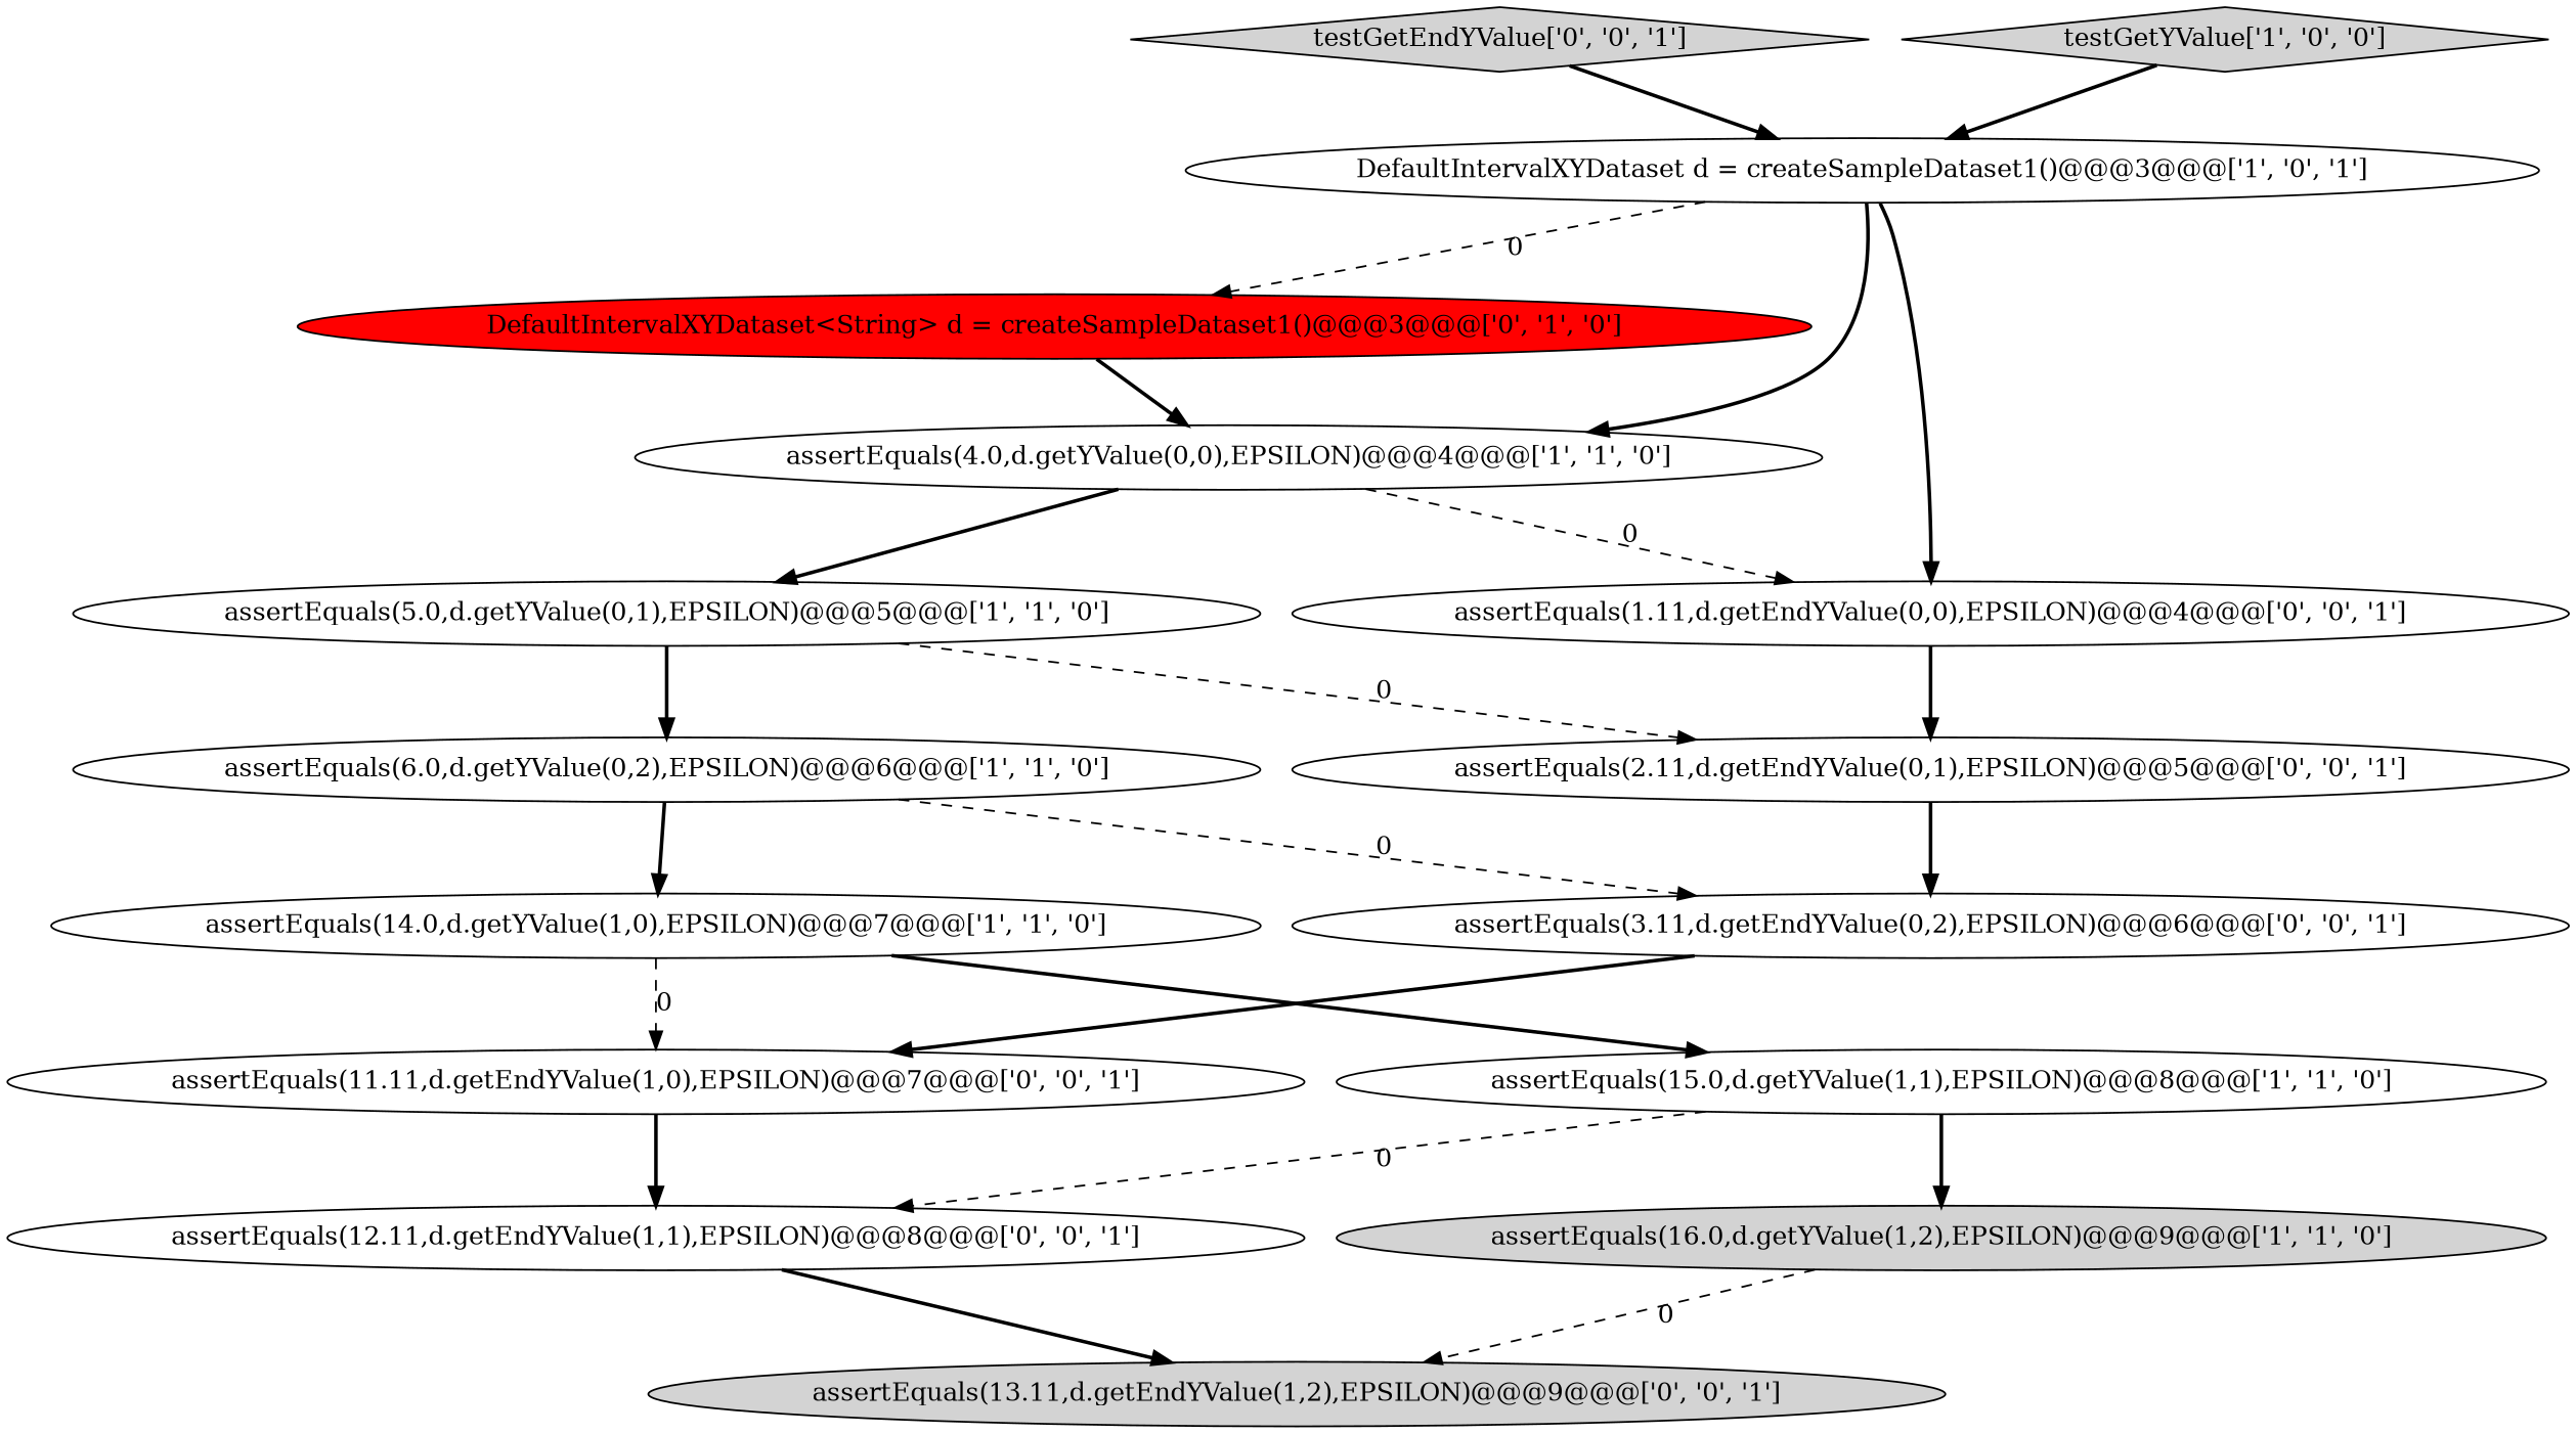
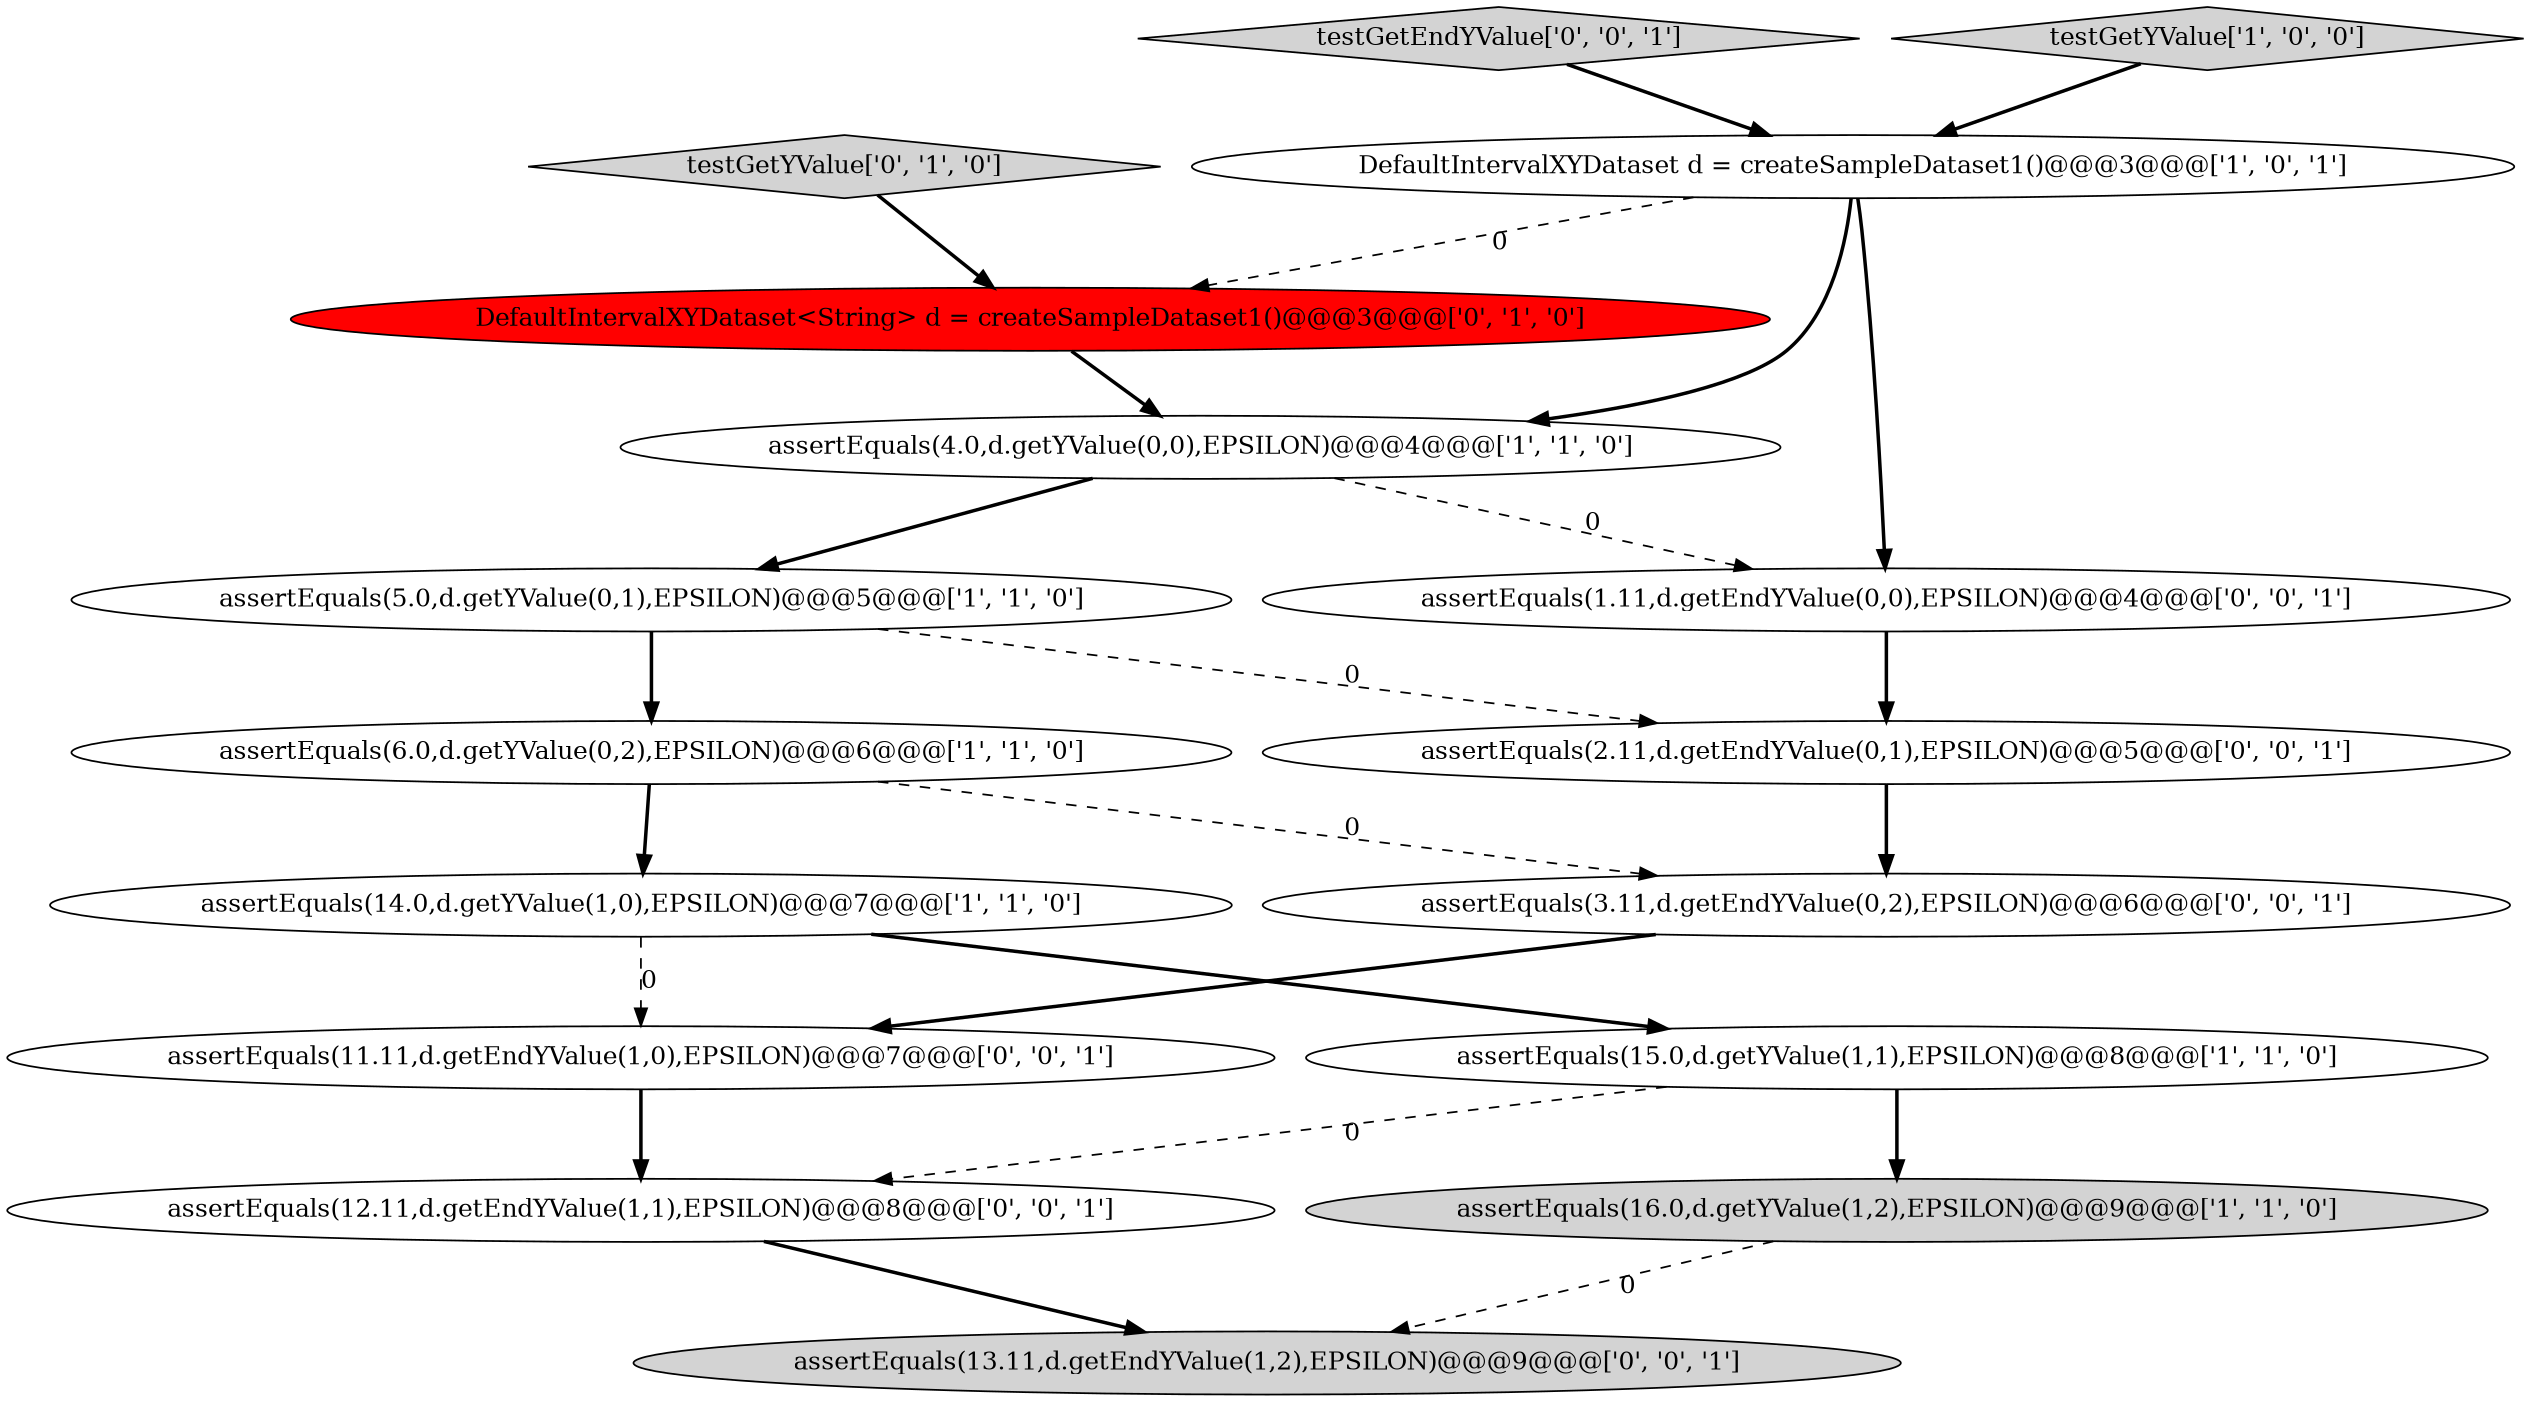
  digraph {
    node [fillcolor=white shape=ellipse style=filled]
    edge [style=bold]
    n1 [label="assertEquals(3.11,d.getEndYValue(0,2),EPSILON)@@@6@@@['0', '0', '1']"]
    n2 [label="assertEquals(11.11,d.getEndYValue(1,0),EPSILON)@@@7@@@['0', '0', '1']"]
    n3 [fillcolor=lightgray label="testGetEndYValue['0', '0', '1']" shape=diamond]
    n4 [label="DefaultIntervalXYDataset d = createSampleDataset1()@@@3@@@['1', '0', '1']"]
    n5 [fillcolor=lightgray label="assertEquals(13.11,d.getEndYValue(1,2),EPSILON)@@@9@@@['0', '0', '1']"]
    n6 [label="assertEquals(12.11,d.getEndYValue(1,1),EPSILON)@@@8@@@['0', '0', '1']"]
    n7 [fillcolor=red label="DefaultIntervalXYDataset<String> d = createSampleDataset1()@@@3@@@['0', '1', '0']"]
    n8 [label="assertEquals(4.0,d.getYValue(0,0),EPSILON)@@@4@@@['1', '1', '0']"]
    n9 [label="assertEquals(2.11,d.getEndYValue(0,1),EPSILON)@@@5@@@['0', '0', '1']"]
    n10 [label="assertEquals(14.0,d.getYValue(1,0),EPSILON)@@@7@@@['1', '1', '0']"]
    n11 [label="assertEquals(15.0,d.getYValue(1,1),EPSILON)@@@8@@@['1', '1', '0']"]
    n12 [label="assertEquals(5.0,d.getYValue(0,1),EPSILON)@@@5@@@['1', '1', '0']"]
    n13 [label="assertEquals(1.11,d.getEndYValue(0,0),EPSILON)@@@4@@@['0', '0', '1']"]
    n14 [label="assertEquals(6.0,d.getYValue(0,2),EPSILON)@@@6@@@['1', '1', '0']"]
+   n15 [fillcolor=lightgray label="testGetYValue['0', '1', '0']" shape=diamond]
    n16 [fillcolor=lightgray label="testGetYValue['1', '0', '0']" shape=diamond]
    n17 [fillcolor=lightgray label="assertEquals(16.0,d.getYValue(1,2),EPSILON)@@@9@@@['1', '1', '0']"]
    n1 -> n2
    n2 -> n6
    n3 -> n4
    n4 -> n7 [label=0 style=dashed]
    n4 -> n8
    n4 -> n13
    n6 -> n5
    n7 -> n8
    n8 -> n12
    n8 -> n13 [label=0 style=dashed]
    n9 -> n1
    n10 -> n2 [label=0 style=dashed]
    n10 -> n11
    n11 -> n6 [label=0 style=dashed]
    n11 -> n17
    n12 -> n9 [label=0 style=dashed]
    n12 -> n14
    n13 -> n9
    n14 -> n1 [label=0 style=dashed]
    n14 -> n10
+   n15 -> n7
    n16 -> n4
    n17 -> n5 [label=0 style=dashed]
  }
